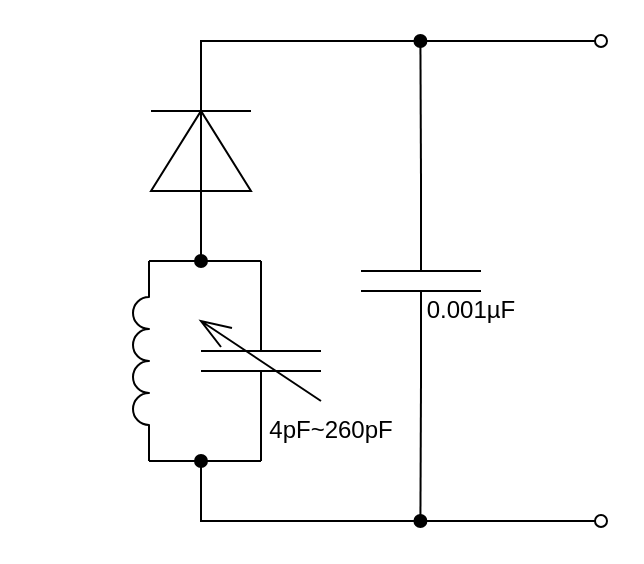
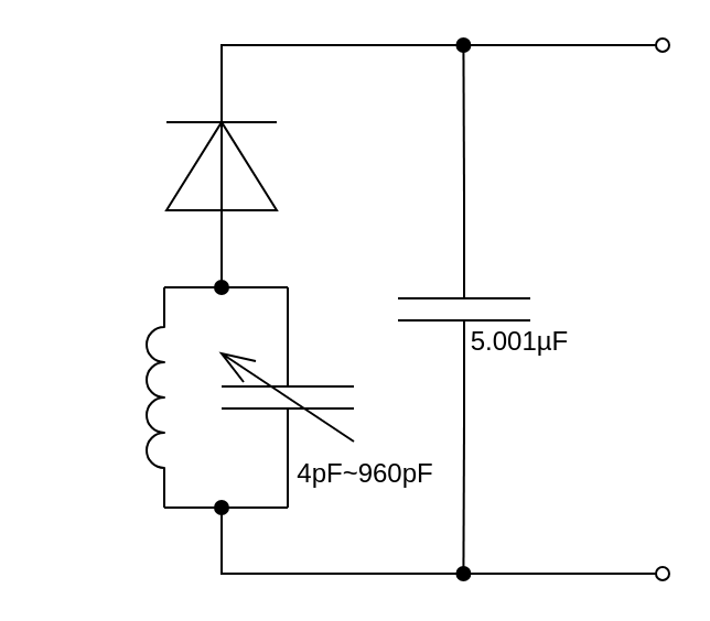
  <mxCell id="0" />
  <mxCell id="1" parent="0" />
  <mxCell id="2" value="" style="triangle;whiteSpace=wrap;html=1;rotation=-90;" parent="1" vertex="1"><mxGeometry x="80" y="50" width="40" height="50" as="geometry" /></mxCell>
  <mxCell id="3" style="edgeStyle=none;html=1;exitX=0;exitY=0.5;exitDx=0;exitDy=0;exitPerimeter=0;entryX=0;entryY=1;entryDx=0;entryDy=0;entryPerimeter=0;endArrow=none;endFill=0;" parent="1" source="4" target="6" edge="1"><mxGeometry relative="1" as="geometry" /></mxCell>
  <mxCell id="4" value="" style="pointerEvents=1;verticalLabelPosition=bottom;shadow=0;dashed=0;align=center;html=1;verticalAlign=top;shape=mxgraph.electrical.capacitors.variable_capacitor_1;rotation=-90;" parent="1" vertex="1"><mxGeometry x="80" y="150" width="100" height="60" as="geometry" /></mxCell>
  <mxCell id="5" style="edgeStyle=none;html=1;exitX=1;exitY=1;exitDx=0;exitDy=0;exitPerimeter=0;entryX=1;entryY=0.5;entryDx=0;entryDy=0;entryPerimeter=0;endArrow=none;endFill=0;" parent="1" source="6" target="4" edge="1"><mxGeometry relative="1" as="geometry" /></mxCell>
  <mxCell id="6" value="" style="pointerEvents=1;verticalLabelPosition=bottom;shadow=0;dashed=0;align=center;html=1;verticalAlign=top;shape=mxgraph.electrical.inductors.inductor_3;rotation=-90;" parent="1" vertex="1"><mxGeometry x="20" y="176" width="100" height="8" as="geometry" /></mxCell>
  <mxCell id="7" value="" style="endArrow=oval;html=1;rounded=0;endFill=0;startArrow=oval;startFill=1;" parent="1" edge="1"><mxGeometry width="50" height="50" relative="1" as="geometry"><mxPoint x="100" y="130" as="sourcePoint" /><mxPoint x="300" y="20" as="targetPoint" /><Array as="points"><mxPoint x="100" y="20" /></Array></mxGeometry></mxCell>
  <mxCell id="8" value="" style="endArrow=none;html=1;rounded=0;" parent="1" edge="1"><mxGeometry width="50" height="50" relative="1" as="geometry"><mxPoint x="75" y="55" as="sourcePoint" /><mxPoint x="125" y="55" as="targetPoint" /></mxGeometry></mxCell>
  <mxCell id="9" value="" style="endArrow=oval;html=1;rounded=0;endFill=0;startArrow=oval;startFill=1;" parent="1" edge="1"><mxGeometry width="50" height="50" relative="1" as="geometry"><mxPoint x="100" y="230" as="sourcePoint" /><mxPoint x="300" y="260" as="targetPoint" /><Array as="points"><mxPoint x="100" y="260" /></Array></mxGeometry></mxCell>
  <mxCell id="10" style="edgeStyle=none;rounded=0;html=1;exitX=0;exitY=0.5;exitDx=0;exitDy=0;exitPerimeter=0;startArrow=none;startFill=0;endArrow=oval;endFill=1;" parent="1" source="12" edge="1"><mxGeometry relative="1" as="geometry"><mxPoint x="209.71" y="20" as="targetPoint" /></mxGeometry></mxCell>
  <mxCell id="11" style="edgeStyle=none;rounded=0;html=1;exitX=1;exitY=0.5;exitDx=0;exitDy=0;exitPerimeter=0;startArrow=none;startFill=0;endArrow=oval;endFill=1;" parent="1" source="12" edge="1"><mxGeometry relative="1" as="geometry"><mxPoint x="209.71" y="260" as="targetPoint" /></mxGeometry></mxCell>
  <mxCell id="12" value="" style="pointerEvents=1;verticalLabelPosition=bottom;shadow=0;dashed=0;align=center;html=1;verticalAlign=top;shape=mxgraph.electrical.capacitors.capacitor_1;rotation=90;" parent="1" vertex="1"><mxGeometry x="160" y="110" width="100" height="60" as="geometry" /></mxCell>
- <mxCell id="13" value="0.001µF" style="text;html=1;align=center;verticalAlign=middle;resizable=0;points=[];autosize=1;strokeColor=none;fillColor=none;" parent="1" vertex="1"><mxGeometry x="200" y="140" width="70" height="30" as="geometry" /></mxCell>
- <mxCell id="14" value="4pF~260pF" style="text;html=1;align=center;verticalAlign=middle;resizable=0;points=[];autosize=1;strokeColor=none;fillColor=none;" vertex="1" parent="1"><mxGeometry x="120" y="200" width="90" height="30" as="geometry" /></mxCell>
+ <mxCell id="13" value="5.001µF" style="text;html=1;align=center;verticalAlign=middle;resizable=0;points=[];autosize=1;strokeColor=none;fillColor=none;" parent="1" vertex="1"><mxGeometry x="200" y="140" width="70" height="30" as="geometry" /></mxCell>
+ <mxCell id="14" value="4pF~960pF" style="text;html=1;align=center;verticalAlign=middle;resizable=0;points=[];autosize=1;strokeColor=none;fillColor=none;" vertex="1" parent="1"><mxGeometry x="120" y="200" width="90" height="30" as="geometry" /></mxCell>
